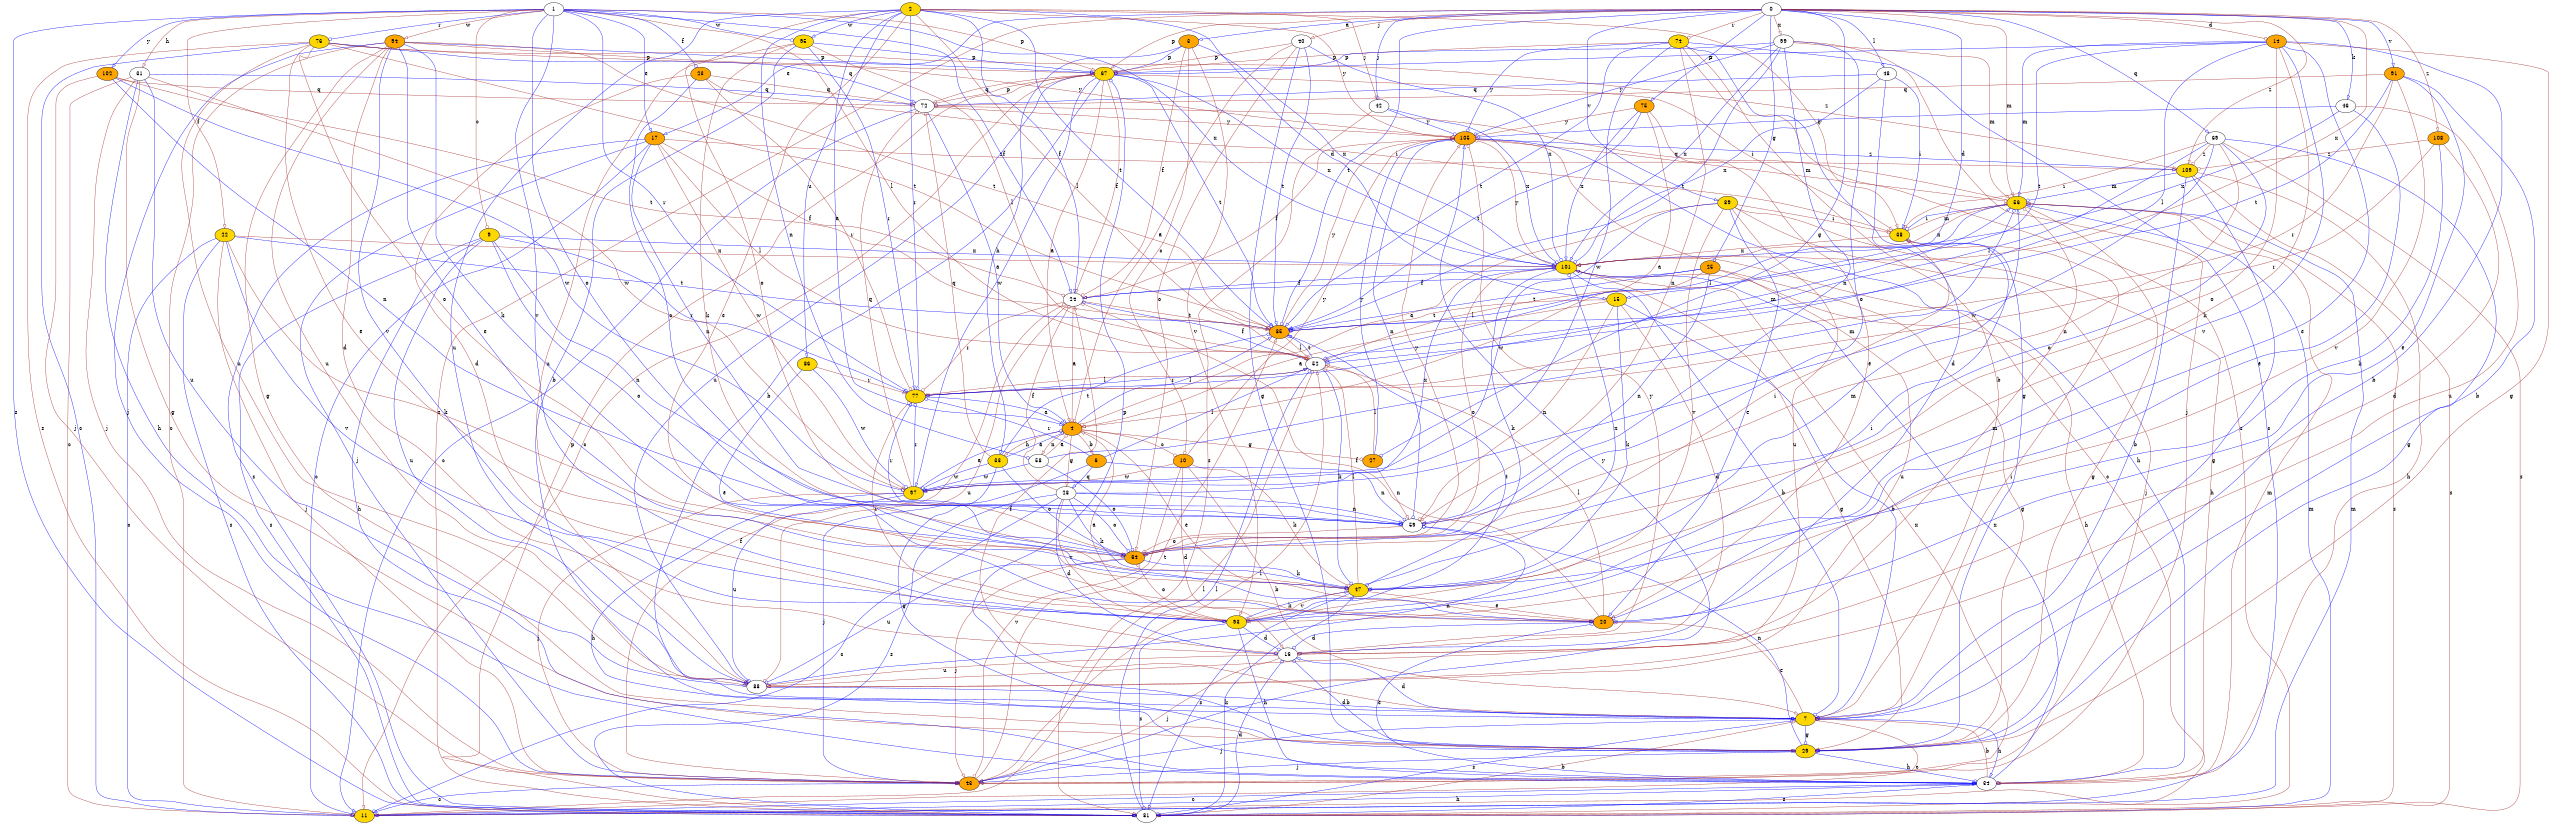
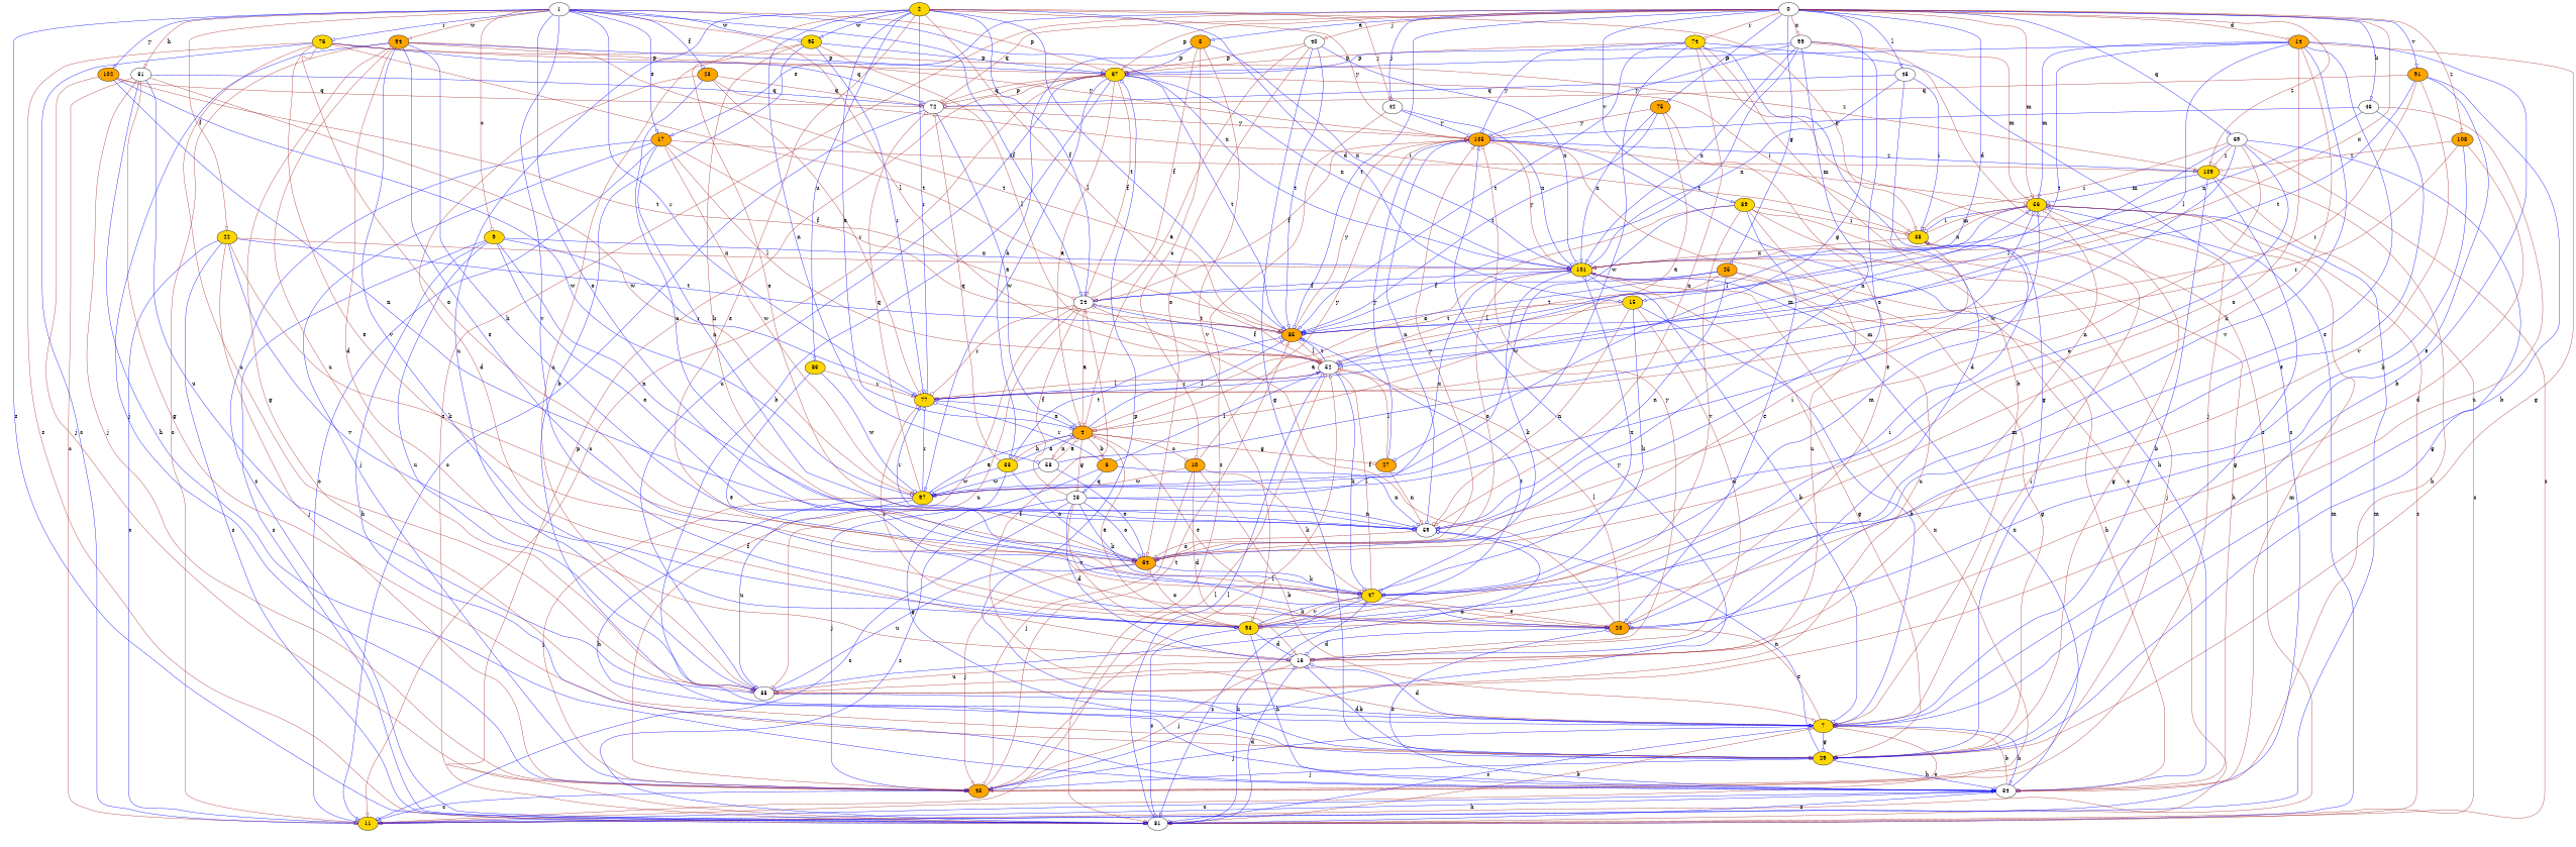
  strict digraph {
    fontname="DejaVu Serif"
    node [fillcolor=gold fontname="DejaVu Serif" style=filled]
    edge [arrowhead=onormal color=blue fontname="DejaVu Serif"]
    0 [fillcolor=white]
    3 [fillcolor=orange]
    14 [fillcolor=orange]
    15
    17 [fillcolor=orange]
    25 [fillcolor=orange]
    27 [fillcolor=orange]
    40 [fillcolor=white]
    42 [fillcolor=white]
    46 [fillcolor=white]
    48 [fillcolor=white]
    56
    n13 [label=67]
    69 [fillcolor=white]
    72 [fillcolor=white]
    74
    75 [fillcolor=orange]
    81 [fillcolor=white]
    85 [fillcolor=orange]
    89
    91 [fillcolor=orange]
    99 [fillcolor=white]
    101
    108 [fillcolor=orange]
    109
    24 [fillcolor=white]
    93
    10 [fillcolor=orange]
    33
    52 [fillcolor=white]
    64 [fillcolor=orange]
    20 [fillcolor=orange]
    29
    7
    47
    4 [fillcolor=orange]
    59 [fillcolor=white]
    16 [fillcolor=white]
    11
    43 [fillcolor=orange]
    97
    88 [fillcolor=white]
    105 [fillcolor=orange]
    38
    34 [fillcolor=white]
    77
    1 [fillcolor=white]
    9
    22
    23 [fillcolor=orange]
    31 [fillcolor=white]
    76
    94 [fillcolor=orange]
    95
    102 [fillcolor=orange]
    2
    58 [fillcolor=white]
    86
    6 [fillcolor=orange]
    28 [fillcolor=white]
    0 -> 3 [label=a]
    0 -> 14 [arrowhead=odot color=brown label=d]
    0 -> 15 [label=d]
    0 -> 17 [label=e]
    0 -> 25 [arrowhead=odot label=g]
    0 -> 27 [arrowhead=odot label=g]
    0 -> 40 [color=brown label=j]
    0 -> 42 [arrowhead=odot label=j]
    0 -> 46 [label=k]
    0 -> 48 [label=l]
    0 -> 56 [color=brown label=m]
    0 -> n13 [color=brown label=p]
    0 -> 69 [label=q]
-   56 -> 72 [arrowhead=odot color=brown label=q]
+   0 -> 72 [arrowhead=odot color=brown label=q]
    0 -> 74 [arrowhead=odot color=brown label=r]
    0 -> 75 [label=r]
    0 -> 81 [color=brown label=s]
    0 -> 85 [arrowhead=odot label=t]
    0 -> 89 [label=v]
    0 -> 91 [label=v]
    0 -> 99 [color=brown label=x]
    0 -> 101 [color=brown label=x]
    0 -> 108 [color=brown label=z]
    0 -> 109 [color=brown label=z]
    3 -> n13 [arrowhead=odot label=p]
    3 -> 101 [arrowhead=odot label=x]
    3 -> 24 [arrowhead=odot color=brown label=f]
    3 -> 93 [color=brown label=v]
    3 -> 10 [arrowhead=odot color=brown label=c]
    3 -> 33 [label=h]
    14 -> 56 [label=m]
    14 -> n13 [arrowhead=odot label=p]
    14 -> 85 [arrowhead=odot label=t]
    14 -> 93 [arrowhead=odot label=v]
    14 -> 52 [label=l]
    14 -> 64 [color=brown label=o]
    14 -> 20 [arrowhead=odot label=e]
    14 -> 29 [arrowhead=odot color=brown label=g]
    14 -> 7 [arrowhead=odot label=b]
    14 -> 47 [arrowhead=odot color=brown label=k]
    15 -> 85 [arrowhead=odot color=brown label=t]
    15 -> 7 [label=b]
    15 -> 47 [label=k]
    15 -> 4 [color=brown label=a]
    15 -> 59 [arrowhead=odot color=brown label=n]
    15 -> 16 [arrowhead=odot color=brown label=d]
    17 -> 81 [label=s]
    17 -> 109 [color=brown label=z]
    17 -> 24 [arrowhead=odot color=brown label=f]
    17 -> 52 [arrowhead=odot color=brown label=l]
    17 -> 59 [arrowhead=odot label=n]
    17 -> 11 [arrowhead=odot label=c]
    17 -> 43 [label=j]
    17 -> 97 [color=brown label=w]
    25 -> 85 [arrowhead=odot label=t]
    25 -> 24 [label=f]
    25 -> 52 [color=brown label=l]
    25 -> 29 [color=brown label=g]
    25 -> 59 [label=n]
    25 -> 88 [color=brown label=u]
    27 -> 52 [color=brown label=l]
    27 -> 59 [color=brown label=n]
    27 -> 105 [arrowhead=odot label=y]
    40 -> n13 [arrowhead=odot color=brown label=p]
    40 -> 85 [label=t]
    40 -> 101 [arrowhead=odot label=x]
    40 -> 64 [color=brown label=o]
    40 -> 29 [label=g]
    40 -> 4 [arrowhead=odot color=brown label=a]
    42 -> 81 [color=brown label=s]
    42 -> 101 [arrowhead=odot label=x]
    42 -> 105 [arrowhead=odot label=y]
    46 -> 101 [label=x]
    46 -> 20 [label=e]
    46 -> 88 [color=brown label=u]
    46 -> 105 [label=y]
    48 -> 72 [arrowhead=odot label=q]
    48 -> 101 [arrowhead=odot label=x]
    48 -> 16 [label=d]
    48 -> 38 [label=i]
    56 -> 81 [arrowhead=odot color=brown label=s]
    56 -> 101 [color=brown label=x]
    56 -> 52 [label=l]
    56 -> 29 [arrowhead=odot color=brown label=g]
    56 -> 38 [arrowhead=odot label=i]
    n13 -> 72 [color=brown label=q]
    n13 -> 85 [label=t]
    n13 -> 101 [arrowhead=odot label=x]
    n13 -> 24 [color=brown label=f]
    n13 -> 7 [label=b]
    n13 -> 4 [color=brown label=a]
    n13 -> 11 [color=brown label=c]
    n13 -> 97 [label=w]
    n13 -> 88 [arrowhead=odot label=u]
    n13 -> 38 [color=brown label=i]
    69 -> 81 [arrowhead=odot color=brown label=s]
    69 -> 109 [arrowhead=odot color=brown label=z]
    69 -> 52 [label=l]
    69 -> 64 [label=o]
    69 -> 29 [label=g]
    69 -> 59 [color=brown label=n]
    69 -> 97 [arrowhead=odot label=w]
    69 -> 38 [color=brown label=i]
    72 -> n13 [arrowhead=odot color=brown label=p]
    72 -> 4 [label=a]
    72 -> 11 [label=c]
    72 -> 105 [arrowhead=odot color=brown label=y]
    74 -> n13 [color=brown label=p]
    74 -> 81 [color=brown label=s]
    74 -> 85 [label=t]
    74 -> 29 [arrowhead=odot label=g]
    74 -> 7 [arrowhead=odot color=brown label=b]
    74 -> 59 [color=brown label=n]
    74 -> 11 [label=c]
    74 -> 97 [label=w]
    74 -> 105 [arrowhead=odot label=y]
    75 -> 85 [label=t]
    75 -> 101 [label=x]
    75 -> 20 [color=brown label=e]
    75 -> 4 [color=brown label=a]
    75 -> 105 [arrowhead=odot color=brown label=y]
    81 -> 56 [label=m]
    81 -> n13 [arrowhead=odot color=brown label=p]
    81 -> 52 [arrowhead=odot label=l]
    81 -> 7 [color=brown label=b]
    81 -> 47 [label=k]
    81 -> 16 [arrowhead=odot label=d]
    85 -> 52 [arrowhead=odot color=brown label=l]
    85 -> 105 [color=brown label=y]
    89 -> 93 [arrowhead=odot color=brown label=v]
    89 -> 20 [label=e]
    89 -> 4 [arrowhead=odot color=brown label=a]
    89 -> 43 [color=brown label=j]
    89 -> 97 [label=w]
    89 -> 88 [arrowhead=odot color=brown label=u]
    89 -> 38 [arrowhead=odot color=brown label=i]
    89 -> 34 [arrowhead=odot color=brown label=h]
    91 -> 72 [arrowhead=odot color=brown label=q]
    91 -> 85 [label=t]
    91 -> 93 [color=brown label=v]
    91 -> 20 [arrowhead=odot label=e]
    91 -> 7 [arrowhead=odot label=b]
    91 -> 77 [arrowhead=odot color=brown label=r]
    99 -> 56 [color=brown label=m]
    99 -> n13 [arrowhead=odot label=p]
    99 -> 85 [label=t]
    99 -> 101 [label=x]
    99 -> 64 [arrowhead=odot label=o]
    99 -> 59 [arrowhead=odot label=n]
    99 -> 43 [color=brown label=j]
    99 -> 105 [arrowhead=odot label=y]
    101 -> 24 [label=f]
    101 -> 64 [arrowhead=odot color=brown label=o]
    101 -> 29 [color=brown label=g]
    101 -> 7 [arrowhead=odot label=b]
    101 -> 47 [arrowhead=odot label=k]
    101 -> 105 [arrowhead=odot color=brown label=y]
    101 -> 34 [color=brown label=h]
    108 -> 109 [arrowhead=odot color=brown label=z]
    108 -> 47 [arrowhead=odot label=k]
    108 -> 16 [arrowhead=odot color=brown label=d]
    108 -> 77 [color=brown label=r]
    109 -> 56 [arrowhead=odot label=m]
    109 -> 81 [color=brown label=s]
    109 -> 29 [label=g]
    109 -> 7 [label=b]
    109 -> 34 [color=brown label=h]
    24 -> 85 [color=brown label=t]
    24 -> 4 [arrowhead=odot color=brown label=a]
    24 -> 88 [arrowhead=odot color=brown label=u]
    24 -> 77 [arrowhead=odot color=brown label=r]
    93 -> 81 [arrowhead=odot label=s]
    93 -> 85 [label=t]
    93 -> 64 [arrowhead=odot color=brown label=o]
    93 -> 47 [label=k]
    93 -> 4 [color=brown label=a]
    93 -> 16 [arrowhead=odot label=d]
    93 -> 38 [arrowhead=odot label=i]
    93 -> 34 [label=h]
    93 -> 77 [arrowhead=odot color=brown label=r]
    10 -> 7 [color=brown label=b]
    10 -> 47 [arrowhead=odot color=brown label=k]
    10 -> 16 [color=brown label=d]
-   10 -> 43 [arrowhead=odot color=brown label=v]
+   10 -> 43 [arrowhead=odot color=brown label=j]
    10 -> 97 [color=brown label=w]
    10 -> 105 [color=brown label=y]
    33 -> 72 [arrowhead=odot color=brown label=q]
    33 -> 85 [arrowhead=odot label=t]
    33 -> 64 [arrowhead=odot label=o]
    33 -> 4 [arrowhead=odot label=a]
    33 -> 43 [label=j]
    33 -> 97 [arrowhead=odot label=w]
    52 -> 85 [arrowhead=odot label=t]
    52 -> 24 [arrowhead=odot label=f]
    52 -> 47 [arrowhead=odot label=k]
    52 -> 77 [label=r]
    64 -> 47 [arrowhead=odot label=k]
    64 -> 43 [color=brown label=j]
    64 -> 88 [arrowhead=odot label=u]
    64 -> 105 [color=brown label=y]
    64 -> 38 [color=brown label=i]
    20 -> 24 [arrowhead=odot color=brown label=f]
    20 -> 52 [arrowhead=odot color=brown label=l]
    20 -> 16 [arrowhead=odot label=d]
    29 -> n13 [arrowhead=odot label=p]
    29 -> 59 [arrowhead=odot label=n]
    29 -> 16 [arrowhead=odot label=d]
    29 -> 43 [label=j]
    29 -> 34 [arrowhead=odot label=h]
    7 -> 81 [arrowhead=odot label=s]
    7 -> 24 [color=brown label=f]
    7 -> 20 [arrowhead=odot color=brown label=e]
    7 -> 29 [arrowhead=odot label=g]
    7 -> 16 [label=d]
    7 -> 11 [color=brown label=c]
    7 -> 43 [label=j]
    7 -> 38 [color=brown label=i]
    7 -> 34 [label=h]
    47 -> 56 [label=m]
    47 -> 81 [label=s]
    47 -> 101 [arrowhead=odot label=x]
    47 -> 93 [color=brown label=v]
    47 -> 52 [color=brown label=l]
    47 -> 20 [arrowhead=odot color=brown label=e]
    4 -> 27 [arrowhead=odot color=brown label=g]
    4 -> 85 [label=l]
    4 -> 10 [arrowhead=odot color=brown label=c]
    4 -> 33 [color=brown label=h]
    4 -> 20 [color=brown label=e]
    4 -> 58 [color=brown label=n]
    4 -> 6 [color=brown label=b]
    4 -> 28 [color=brown label=g]
    59 -> 64 [color=brown label=o]
    59 -> 77 [label=r]
    16 -> 56 [arrowhead=odot color=brown label=m]
    16 -> 43 [color=brown label=j]
    16 -> 88 [arrowhead=odot color=brown label=u]
    16 -> 105 [arrowhead=odot color=brown label=y]
    11 -> 56 [arrowhead=odot label=m]
    11 -> 52 [arrowhead=odot color=brown label=l]
    11 -> 34 [label=h]
    43 -> 85 [color=brown label=t]
    43 -> 101 [color=brown label=x]
    43 -> 24 [arrowhead=odot color=brown label=f]
    43 -> 52 [color=brown label=l]
    43 -> 11 [label=c]
    43 -> 105 [label=y]
    97 -> 72 [arrowhead=odot color=brown label=q]
    97 -> 4 [arrowhead=odot label=a]
    97 -> 43 [arrowhead=odot color=brown label=j]
    97 -> 88 [arrowhead=odot label=u]
    97 -> 34 [label=h]
    97 -> 77 [arrowhead=odot label=r]
    88 -> 7 [label=b]
    88 -> 59 [arrowhead=odot label=n]
    105 -> 56 [arrowhead=odot color=brown label=m]
    105 -> 109 [label=z]
    105 -> 24 [color=brown label=f]
    105 -> 59 [arrowhead=odot label=n]
    105 -> 11 [color=brown label=c]
    105 -> 34 [arrowhead=odot label=h]
    38 -> 56 [arrowhead=odot color=brown label=m]
    38 -> 101 [color=brown label=x]
    34 -> 56 [color=brown label=m]
    34 -> 81 [label=s]
    34 -> 101 [label=x]
    34 -> 20 [arrowhead=odot label=e]
    34 -> 7 [color=brown label=b]
    34 -> 11 [arrowhead=odot label=c]
    77 -> 56 [label=m]
    77 -> 52 [color=brown label=l]
    77 -> 4 [label=a]
    1 -> 17 [label=e]
    1 -> n13 [color=brown label=p]
    1 -> 81 [label=s]
    1 -> 101 [label=x]
    1 -> 24 [label=f]
    1 -> 93 [label=v]
    1 -> 52 [color=brown label=l]
    1 -> 64 [label=o]
    1 -> 77 [label=r]
    1 -> 9 [arrowhead=odot color=brown label=c]
    1 -> 22 [color=brown label=f]
    1 -> 23 [arrowhead=odot label=f]
    1 -> 31 [color=brown label=h]
    1 -> 76 [arrowhead=odot label=r]
    1 -> 94 [color=brown label=w]
    1 -> 95 [arrowhead=odot label=w]
    1 -> 102 [label=y]
    9 -> 81 [arrowhead=odot label=s]
    9 -> 101 [label=x]
    9 -> 64 [arrowhead=odot label=o]
    9 -> 59 [label=n]
    9 -> 88 [label=u]
    9 -> 34 [arrowhead=odot label=h]
    9 -> 77 [label=r]
    22 -> 81 [arrowhead=odot label=s]
    22 -> 85 [label=t]
    22 -> 101 [arrowhead=odot color=brown label=x]
    22 -> 93 [label=v]
    22 -> 47 [arrowhead=odot color=brown label=k]
    22 -> 11 [arrowhead=odot label=c]
    22 -> 43 [arrowhead=odot color=brown label=j]
    23 -> 72 [color=brown label=q]
    23 -> 64 [arrowhead=odot label=o]
    23 -> 16 [arrowhead=odot color=brown label=d]
    23 -> 38 [color=brown label=i]
    23 -> 77 [arrowhead=odot color=brown label=r]
    31 -> 72 [label=q]
    31 -> 29 [color=brown label=g]
    31 -> 11 [arrowhead=odot color=brown label=c]
    31 -> 43 [arrowhead=odot color=brown label=j]
    31 -> 97 [arrowhead=odot color=brown label=w]
    31 -> 88 [label=u]
    31 -> 34 [label=h]
    76 -> n13 [color=brown label=p]
    76 -> 72 [label=q]
    76 -> 81 [arrowhead=odot color=brown label=s]
    76 -> 85 [color=brown label=t]
    76 -> 109 [color=brown label=z]
    76 -> 64 [color=brown label=o]
    76 -> 20 [color=brown label=e]
    76 -> 11 [label=c]
    76 -> 88 [arrowhead=odot color=brown label=u]
    94 -> n13 [label=p]
    94 -> 85 [arrowhead=odot color=brown label=t]
    94 -> 93 [label=v]
    94 -> 20 [label=e]
    94 -> 29 [color=brown label=g]
    94 -> 47 [arrowhead=odot label=k]
    94 -> 16 [arrowhead=odot color=brown label=d]
    94 -> 11 [arrowhead=odot color=brown label=c]
    94 -> 43 [label=j]
    94 -> 88 [arrowhead=odot color=brown label=u]
    94 -> 105 [arrowhead=odot color=brown label=y]
    95 -> n13 [label=p]
    95 -> 52 [arrowhead=odot color=brown label=l]
    95 -> 7 [label=b]
    95 -> 47 [color=brown label=k]
    95 -> 88 [color=brown label=u]
    95 -> 77 [label=r]
    102 -> 72 [arrowhead=odot color=brown label=q]
    102 -> 85 [color=brown label=t]
    102 -> 59 [arrowhead=odot label=n]
    102 -> 43 [arrowhead=odot color=brown label=j]
    102 -> 97 [arrowhead=odot label=w]
    2 -> 15 [label=d]
    2 -> 42 [color=brown label=j]
    2 -> 85 [arrowhead=odot label=t]
    2 -> 24 [label=f]
    2 -> 52 [color=brown label=l]
    2 -> 64 [color=brown label=o]
    2 -> 20 [color=brown label=e]
    2 -> 4 [label=a]
    2 -> 88 [arrowhead=odot label=u]
    2 -> 105 [color=brown label=y]
    2 -> 38 [color=brown label=i]
    2 -> 77 [arrowhead=odot label=r]
    2 -> 95 [label=w]
    2 -> 58 [arrowhead=odot label=n]
    2 -> 86 [label=u]
    58 -> 56 [arrowhead=odot label=m]
    58 -> 64 [arrowhead=odot label=o]
    58 -> 4 [arrowhead=odot color=brown label=a]
    58 -> 97 [arrowhead=odot label=w]
    86 -> 20 [arrowhead=odot label=e]
    86 -> 97 [arrowhead=odot label=w]
    86 -> 77 [color=brown label=r]
    6 -> 52 [label=l]
    6 -> 29 [arrowhead=odot label=g]
    6 -> 59 [arrowhead=odot label=n]
    6 -> 77 [arrowhead=odot label=r]
    6 -> 28 [label=q]
    28 -> 81 [label=s]
    28 -> 101 [arrowhead=odot label=x]
    28 -> 24 [arrowhead=odot color=brown label=f]
    28 -> 93 [arrowhead=odot color=brown label=v]
    28 -> 64 [arrowhead=odot label=o]
    28 -> 47 [label=k]
    28 -> 59 [label=n]
    28 -> 16 [label=d]
    28 -> 11 [arrowhead=odot label=c]
  }
